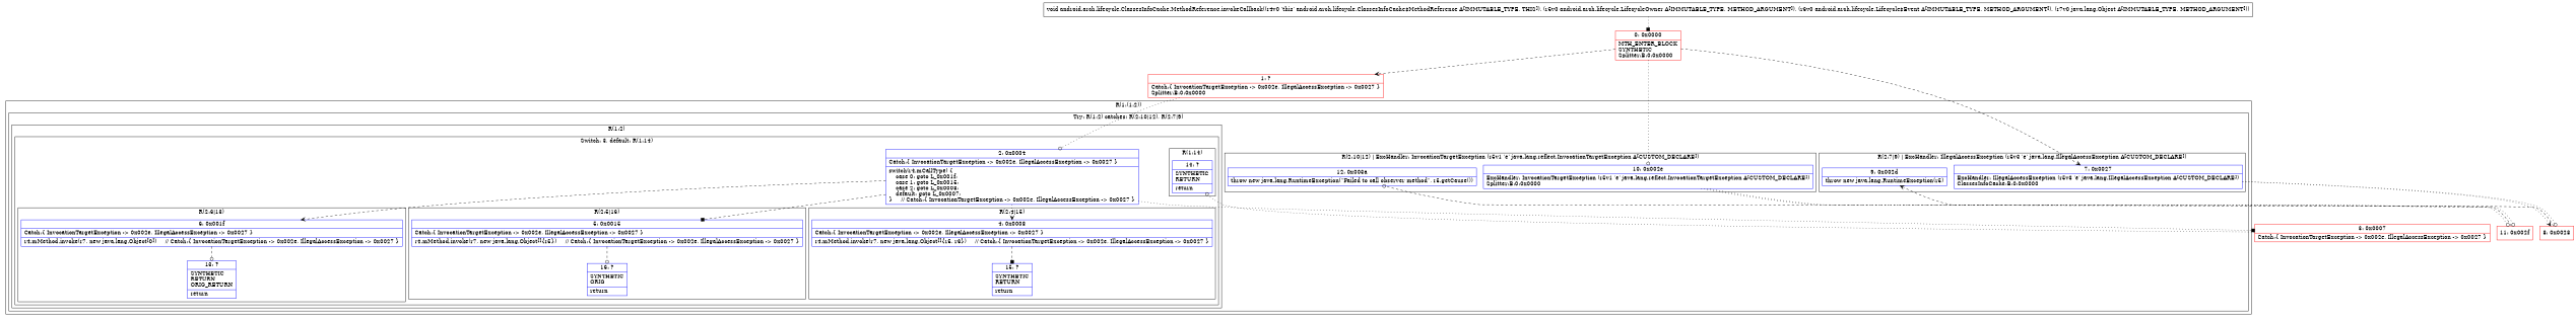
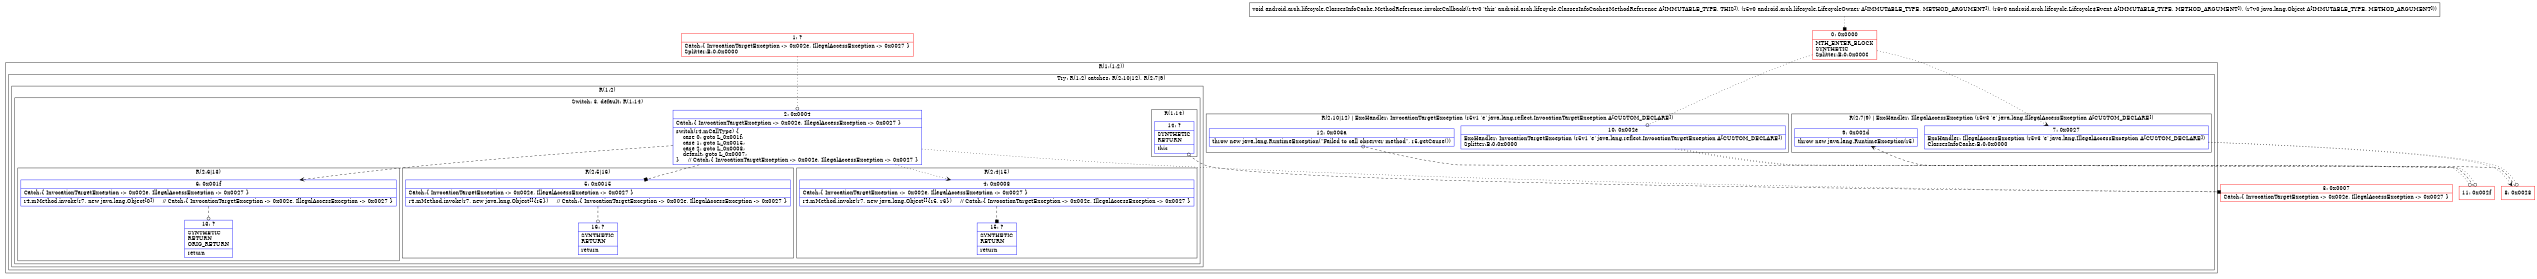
  digraph {
    node [color=blue shape=record]
    edge [arrowhead=odot style=dotted]
    n1 [label="{6\:\ 0x001f|Catch:\{ InvocationTargetException \-\> 0x002e, IllegalAccessException \-\> 0x0027 \}\l|r4.mMethod.invoke(r7, new java.lang.Object[0])     \/\/ Catch:\{ InvocationTargetException \-\> 0x002e, IllegalAccessException \-\> 0x0027 \}\l}"]
    n2 [label="{13\:\ ?|SYNTHETIC\lRETURN\lORIG_RETURN\l|return\l}"]
    n3 [label="{5\:\ 0x0015|Catch:\{ InvocationTargetException \-\> 0x002e, IllegalAccessException \-\> 0x0027 \}\l|r4.mMethod.invoke(r7, new java.lang.Object[]\{r5\})     \/\/ Catch:\{ InvocationTargetException \-\> 0x002e, IllegalAccessException \-\> 0x0027 \}\l}"]
-   n4 [label="{16\:\ ?|SYNTHETIC\lORIG\l|return\l}"]
+   n4 [label="{16\:\ ?|SYNTHETIC\lRETURN\l|return\l}"]
    n5 [label="{4\:\ 0x0008|Catch:\{ InvocationTargetException \-\> 0x002e, IllegalAccessException \-\> 0x0027 \}\l|r4.mMethod.invoke(r7, new java.lang.Object[]\{r5, r6\})     \/\/ Catch:\{ InvocationTargetException \-\> 0x002e, IllegalAccessException \-\> 0x0027 \}\l}"]
    n6 [label="{15\:\ ?|SYNTHETIC\lRETURN\l|return\l}"]
-   n7 [label="{14\:\ ?|SYNTHETIC\lRETURN\l|return\l}"]
+   n7 [label="{14\:\ ?|SYNTHETIC\lRETURN\l|this\l}"]
    n8 [label="{2\:\ 0x0004|Catch:\{ InvocationTargetException \-\> 0x002e, IllegalAccessException \-\> 0x0027 \}\l|switch(r4.mCallType) \{\l    case 0: goto L_0x001f;\l    case 1: goto L_0x0015;\l    case 2: goto L_0x0008;\l    default: goto L_0x0007;\l\}     \/\/ Catch:\{ InvocationTargetException \-\> 0x002e, IllegalAccessException \-\> 0x0027 \}\l}"]
    n9 [label="{10\:\ 0x002e|ExcHandler: InvocationTargetException (r5v1 'e' java.lang.reflect.InvocationTargetException A[CUSTOM_DECLARE])\lSplitter:B:0:0x0000\l}"]
    n10 [label="{12\:\ 0x003a|throw new java.lang.RuntimeException(\"Failed to call observer method\", r5.getCause())\l}"]
    n11 [label="{7\:\ 0x0027|ExcHandler: IllegalAccessException (r5v3 'e' java.lang.IllegalAccessException A[CUSTOM_DECLARE])\lClassesInfoCache:B:0:0x0000\l}"]
    n12 [label="{9\:\ 0x002d|throw new java.lang.RuntimeException(r5)\l}"]
    n13 [color=red label="{3\:\ 0x0007|Catch:\{ InvocationTargetException \-\> 0x002e, IllegalAccessException \-\> 0x0027 \}\l}"]
    n14 [color=red label="{11\:\ 0x002f}"]
    n15 [color=red label="{8\:\ 0x0028}"]
    n16 [color=red label="{0\:\ 0x0000|MTH_ENTER_BLOCK\lSYNTHETIC\lSplitter:B:0:0x0000\l}"]
    n17 [color=red label="{1\:\ ?|Catch:\{ InvocationTargetException \-\> 0x002e, IllegalAccessException \-\> 0x0027 \}\lSplitter:B:0:0x0000\l}"]
    n18 [label="{void android.arch.lifecycle.ClassesInfoCache.MethodReference.invokeCallback((r4v0 'this' android.arch.lifecycle.ClassesInfoCache$MethodReference A[IMMUTABLE_TYPE, THIS]), (r5v0 android.arch.lifecycle.LifecycleOwner A[IMMUTABLE_TYPE, METHOD_ARGUMENT]), (r6v0 android.arch.lifecycle.Lifecycle$Event A[IMMUTABLE_TYPE, METHOD_ARGUMENT]), (r7v0 java.lang.Object A[IMMUTABLE_TYPE, METHOD_ARGUMENT])) }" color=""]
    subgraph cluster_1 {
      label="R(1:(1:2))"
      subgraph cluster_2 {
        label="Try: R(1:2) catches: R(2:10|12), R(2:7|9)"
        subgraph cluster_3 {
          label="R(1:2)"
          subgraph cluster_4 {
            label="Switch: 3, default: R(1:14)"
            n8
            subgraph cluster_5 {
              label="R(2:6|13)"
              n1
              n2
            }
            subgraph cluster_6 {
              label="R(2:5|16)"
              n3
              n4
            }
            subgraph cluster_7 {
              label="R(2:4|15)"
              n5
              n6
            }
            subgraph cluster_8 {
              label="R(1:14)"
              n7
            }
          }
        }
        subgraph cluster_9 {
          label="R(2:10|12) | ExcHandler: InvocationTargetException (r5v1 'e' java.lang.reflect.InvocationTargetException A[CUSTOM_DECLARE])\l"
          n9
          n10
        }
        subgraph cluster_10 {
          label="R(2:7|9) | ExcHandler: IllegalAccessException (r5v3 'e' java.lang.IllegalAccessException A[CUSTOM_DECLARE])\l"
          n11
          n12
        }
      }
    }
    subgraph cluster_11 {
      label="R(2:10|12) | ExcHandler: InvocationTargetException (r5v1 'e' java.lang.reflect.InvocationTargetException A[CUSTOM_DECLARE])\l"
    }
    subgraph cluster_12 {
      label="R(2:7|9) | ExcHandler: IllegalAccessException (r5v3 'e' java.lang.IllegalAccessException A[CUSTOM_DECLARE])\l"
    }
    n1 -> n2 [style=dashed]
    n3 -> n4 [style=dashed]
    n5 -> n6 [arrowhead=box style=dashed]
    n8 -> n1 [arrowhead=vee style=dashed]
    n8 -> n3 [arrowhead=box style=dashed]
    n8 -> n5 [arrowhead=vee]
    n8 -> n13 [arrowhead=box]
    n9 -> n14
    n9 -> n14
    n11 -> n15 [arrowhead=vee]
    n11 -> n15
-   n13 -> n7
+   n13 -> n7 [style=dashed]
    n14 -> n10 [style=dashed]
    n15 -> n12 [arrowhead=vee style=dashed]
    n16 -> n9
-   n16 -> n11 [arrowhead=vee style=dashed]
-   n16 -> n17 [arrowhead=vee style=dashed]
+   n16 -> n11 [arrowhead=vee]
    n17 -> n8
    n18 -> n16 [arrowhead=box]
  }
